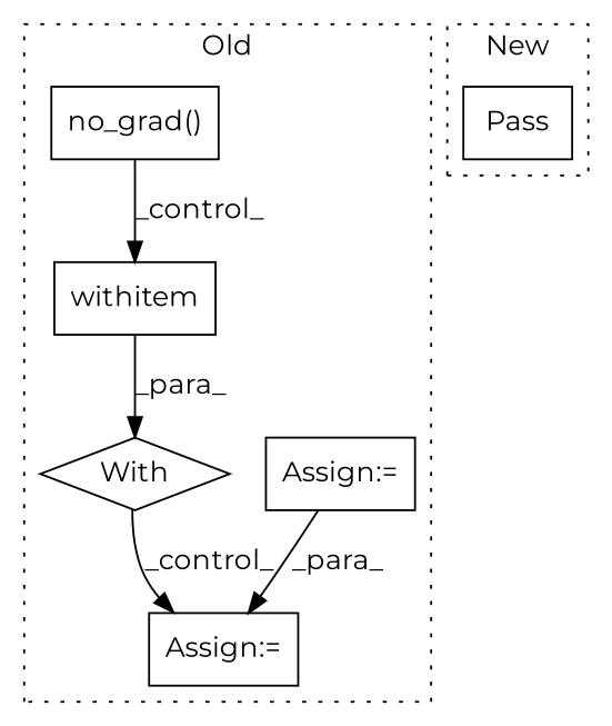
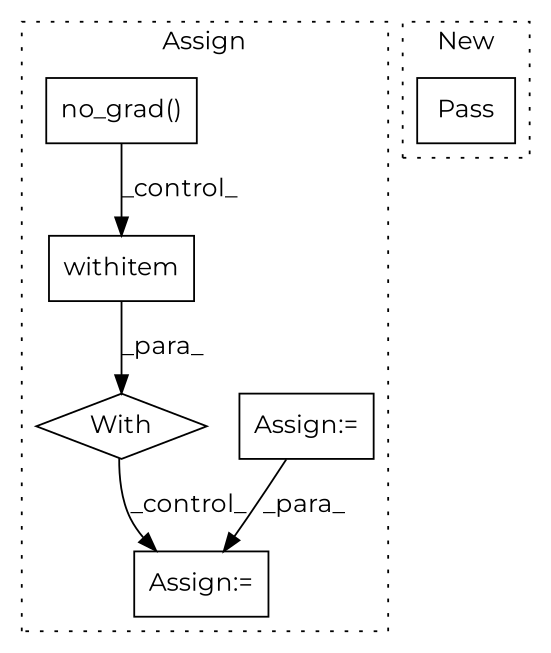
  digraph {
    fontname=Montserrat
    node [a=68 fontname=Montserrat l=3 s=7134 shape=box]
    edge [fontname=Montserrat]
    n1 [a=39 l="5,24" label=With s="7129,7139" shape=diamond]
    n2 [a=49 l=5 label=withitem]
    n3 [label="Assign:=" s=7358]
    n4 [label="Assign:=" s=7095]
    n5 [a=75 l=15 label="no_grad()"]
    n6 [a=62 l=4 label=Pass s=6763]
    subgraph cluster_1 {
-     label=Old
+     label=Assign
      style=dotted
      n1
      n2
      n3
      n4
      n5
    }
    subgraph cluster_2 {
      label=New
      style=dotted
      n6
    }
    n1 -> n3 [label=_control_]
    n2 -> n1 [label=_para_]
    n4 -> n3 [label=_para_]
    n5 -> n2 [label=_control_]
  }
